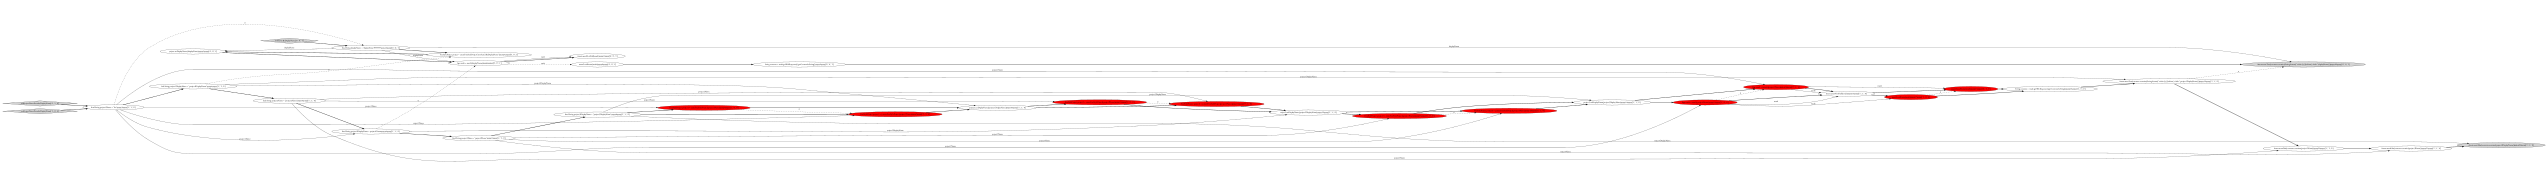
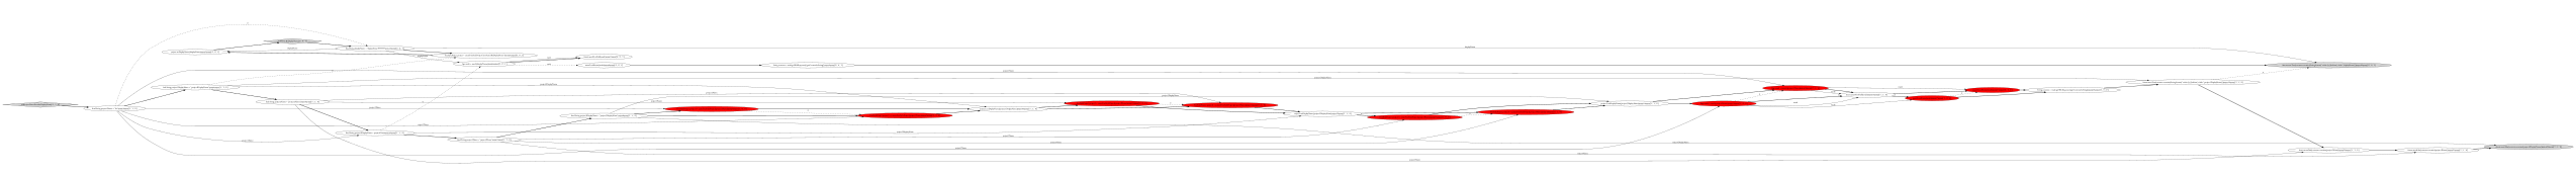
  digraph {
    fontname="EB Garamond"
    rankdir=LR
    node [fillcolor=white fontname="EB Garamond" shape=ellipse style=filled]
    edge [fontname="EB Garamond" style=bold]
    n1 [fillcolor=red label="FreeStyleProject project3 = j.createFreeStyleProject(project3Name)@@@13@@@['0', '1', '0']"]
    n2 [label="project3.setDisplayName(project3DisplayName)@@@14@@@['1', '1', '0']"]
    n3 [fillcolor=red label="Page result = j.search(project1Name)@@@15@@@['0', '1', '0']"]
    n4 [fillcolor=red label="Page result = search(project1Name)@@@15@@@['1', '0', '0']"]
    n5 [label="project.setDisplayName(displayName)@@@5@@@['0', '0', '1']"]
    n6 [label="Page result = search(displayName)@@@6@@@['0', '0', '1']"]
    n7 [label="assertGoodStatus(result)@@@8@@@['0', '0', '1']"]
    n8 [label="Assert.assertNotNull(result)@@@7@@@['0', '0', '1']"]
    n9 [label="final String project3Name = \"project3Name\"@@@7@@@['1', '1', '0']"]
    n10 [label="final String project3DisplayName = \"project3DisplayName\"@@@8@@@['1', '1', '0']"]
    n11 [label="Assert.assertFalse(contents.contains(project3Name))@@@21@@@['1', '1', '0']"]
    n12 [fillcolor=red label="FreeStyleProject project3 = createFreeStyleProject(project3Name)@@@13@@@['1', '0', '0']"]
    n13 [fillcolor=red label="FreeStyleProject project1 = j.createFreeStyleProject(project1Name)@@@9@@@['0', '1', '0']"]
    n14 [fillcolor=red label="FreeStyleProject project1 = createFreeStyleProject(project1Name)@@@9@@@['1', '0', '0']"]
    n15 [fillcolor=lightgray label="Assert.assertFalse(contents.contains(project3DisplayName))@@@22@@@['1', '1', '0']"]
    n16 [label="project1.setDisplayName(project1DisplayName)@@@10@@@['1', '1', '0']"]
    n17 [fillcolor=red label="FreeStyleProject project2 = createFreeStyleProject(project2Name)@@@11@@@['1', '0', '0']"]
    n18 [fillcolor=red label="FreeStyleProject project2 = j.createFreeStyleProject(project2Name)@@@11@@@['0', '1', '0']"]
    n19 [fillcolor=lightgray label="Assert.assertTrue(contents.contains(String.format(\"<title>%s (Jenkins(</title>\",displayName)))@@@10@@@['0', '0', '1']"]
    n20 [label="FreeStyleProject project = createFreeStyleProject(\"testSearchByDisplayName\")@@@4@@@['0', '0', '1']"]
    n21 [label="String contents = result.getWebResponse().getContentAsString()@@@9@@@['0', '0', '1']"]
    n22 [fillcolor=red label="j.assertGoodStatus(result)@@@17@@@['0', '1', '0']"]
    n23 [label="Assert.assertNotNull(result)@@@16@@@['1', '1', '0']"]
    n24 [label="String contents = result.getWebResponse().getContentAsString()@@@18@@@['1', '1', '0']"]
    n25 [fillcolor=red label="assertGoodStatus(result)@@@17@@@['1', '0', '0']"]
    n26 [label="project2.setDisplayName(project2DisplayName)@@@12@@@['1', '1', '0']"]
    n27 [fillcolor=lightgray label="testProjectNamePrecedesDisplayName['0', '1', '0']" shape=diamond]
    n28 [label="final String project1Name = \"foo\"@@@3@@@['1', '1', '0']"]
    n29 [label="final String displayName = \"displayName9999999\"@@@3@@@['0', '0', '1']"]
    n30 [label="final String project1DisplayName = \"project1DisplayName\"@@@4@@@['1', '1', '0']"]
    n31 [label="final String project2DisplayName = project1Name@@@6@@@['1', '1', '0']"]
    n32 [fillcolor=lightgray label="testSearchByDisplayName['0', '0', '1']" shape=diamond]
    n33 [label="Assert.assertTrue(contents.contains(String.format(\"<title>%s (Jenkins(</title>\",project1DisplayName)))@@@19@@@['1', '1', '0']"]
    n34 [label="final String project2Name = \"project2Name\"@@@5@@@['1', '1', '0']"]
    n35 [label="Assert.assertFalse(contents.contains(project2Name))@@@20@@@['1', '1', '0']"]
-   n36 [fillcolor=lightgray label="testProjectNamePrecedesDisplayName['1', '0', '0']" shape=diamond]
    n1 -> n2
    n2 -> n3
    n2 -> n4
    n3 -> n22 [label=result style=solid]
    n3 -> n23
    n3 -> n23 [label=result style=solid]
    n4 -> n3 [label=0 style=dashed]
    n4 -> n23
    n4 -> n23 [label=result style=solid]
    n4 -> n25 [label=result style=solid]
-   n5 -> n6
+   n5 -> n32
    n6 -> n7 [label=result style=dashed]
    n6 -> n8
    n6 -> n8 [label=result style=solid]
    n7 -> n21
    n9 -> n1 [label=project3Name style=solid]
    n9 -> n10
    n9 -> n11 [label=project3Name style=solid]
    n9 -> n12 [label=project3Name style=solid]
    n10 -> n2 [label=project3DisplayName style=solid]
    n10 -> n13
    n10 -> n14
    n10 -> n15 [label=project3DisplayName style=solid]
    n11 -> n15
    n12 -> n1 [label=0 style=dashed]
    n12 -> n2
    n13 -> n16
    n14 -> n13 [label=0 style=dashed]
    n14 -> n16
    n16 -> n17
    n16 -> n18
    n17 -> n18 [label=0 style=dashed]
    n17 -> n26
    n18 -> n26
    n20 -> n5
    n21 -> n19
    n22 -> n24
    n23 -> n22
    n23 -> n25
    n24 -> n33
    n25 -> n22 [label=0 style=dashed]
    n25 -> n24
    n26 -> n1
    n26 -> n12
    n27 -> n28
    n28 -> n3 [label=project1Name style=solid]
    n28 -> n4 [label=project1Name style=solid]
    n28 -> n13 [label=project1Name style=solid]
    n28 -> n14 [label=project1Name style=solid]
    n28 -> n29 [label=0 style=dashed]
    n28 -> n30
    n28 -> n31 [label=project1Name style=solid]
    n29 -> n5 [label=displayName style=solid]
    n29 -> n6 [label=displayName style=solid]
    n29 -> n19 [label=displayName style=solid]
    n29 -> n20
    n30 -> n16 [label=project1DisplayName style=solid]
    n30 -> n20 [label=0 style=dashed]
    n30 -> n33 [label=project1DisplayName style=solid]
    n30 -> n34
    n31 -> n6 [label=0 style=dashed]
    n31 -> n9
    n31 -> n26 [label=project2DisplayName style=solid]
    n32 -> n29
    n33 -> n19 [label=0 style=dashed]
    n33 -> n35
    n34 -> n17 [label=project2Name style=solid]
    n34 -> n18 [label=project2Name style=solid]
    n34 -> n31
    n34 -> n35 [label=project2Name style=solid]
    n35 -> n11
-   n36 -> n28
  }
